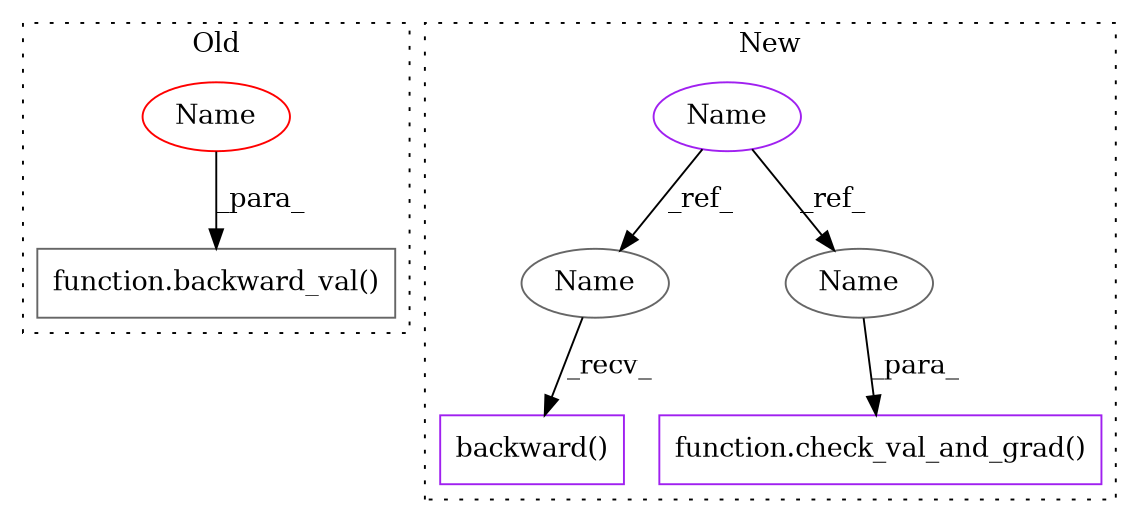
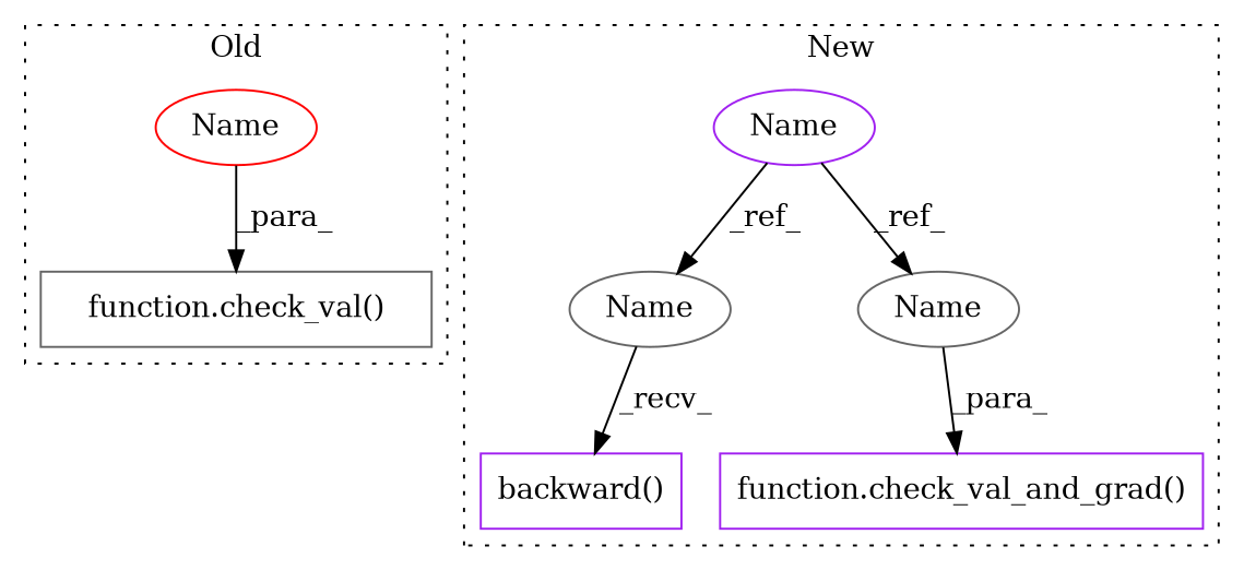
  digraph {
    node [a=87 l=1 s=7498 shape=ellipse color=gray40]
-   n1 [a=75 l="10,1" label="function.backward_val()" s="7247,7267" shape=box]
+   n1 [a=75 l="10,1" label="function.check_val()" s="7247,7267" shape=box]
    n2 [label=Name s=7257 color=red]
    n3 [a=75 l="19,1" label="function.check_val_and_grad()" s="7576,7605" shape=box color=purple]
    n4 [label=Name s=7451 color=purple]
    n5 [a=75 l=12 label="backward()" shape=box color=purple]
    n6 [label=Name]
    n7 [label=Name s=7595]
    subgraph cluster_1 {
      label=Old
      style=dotted
      n1
      n2
    }
    subgraph cluster_2 {
      label=New
      style=dotted
      n3
      n4
      n5
      n6
      n7
    }
    n2 -> n1 [label=_para_]
    n4 -> n6 [label=_ref_]
    n4 -> n7 [label=_ref_]
    n6 -> n5 [label=_recv_]
    n7 -> n3 [label=_para_]
  }
